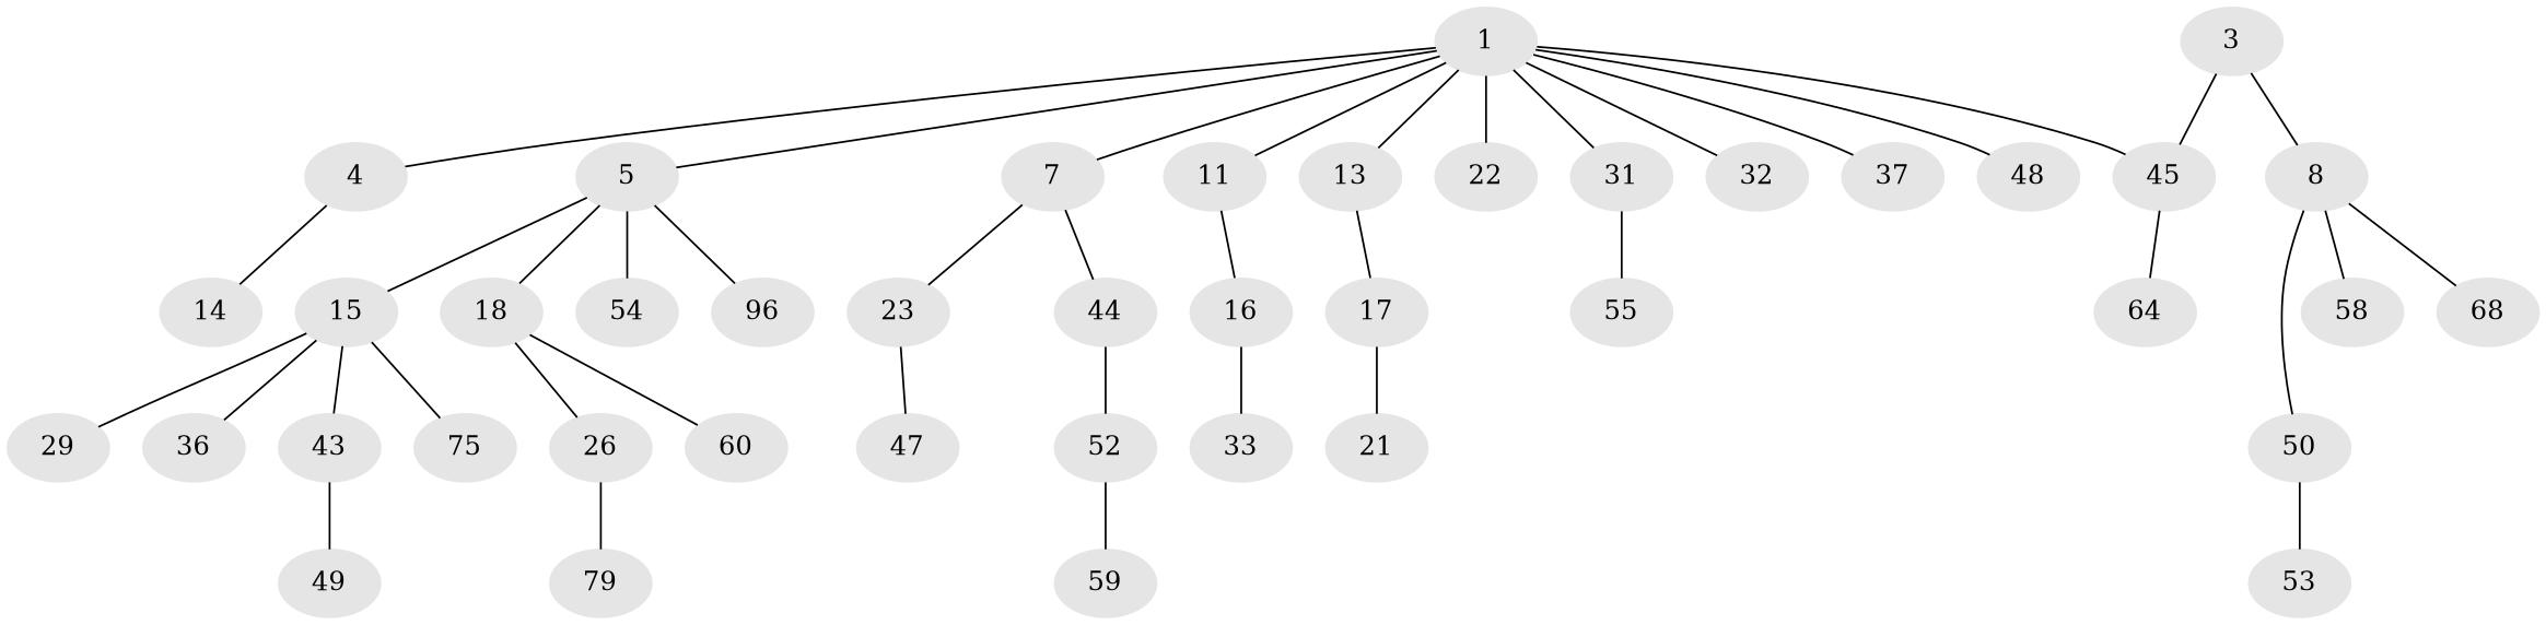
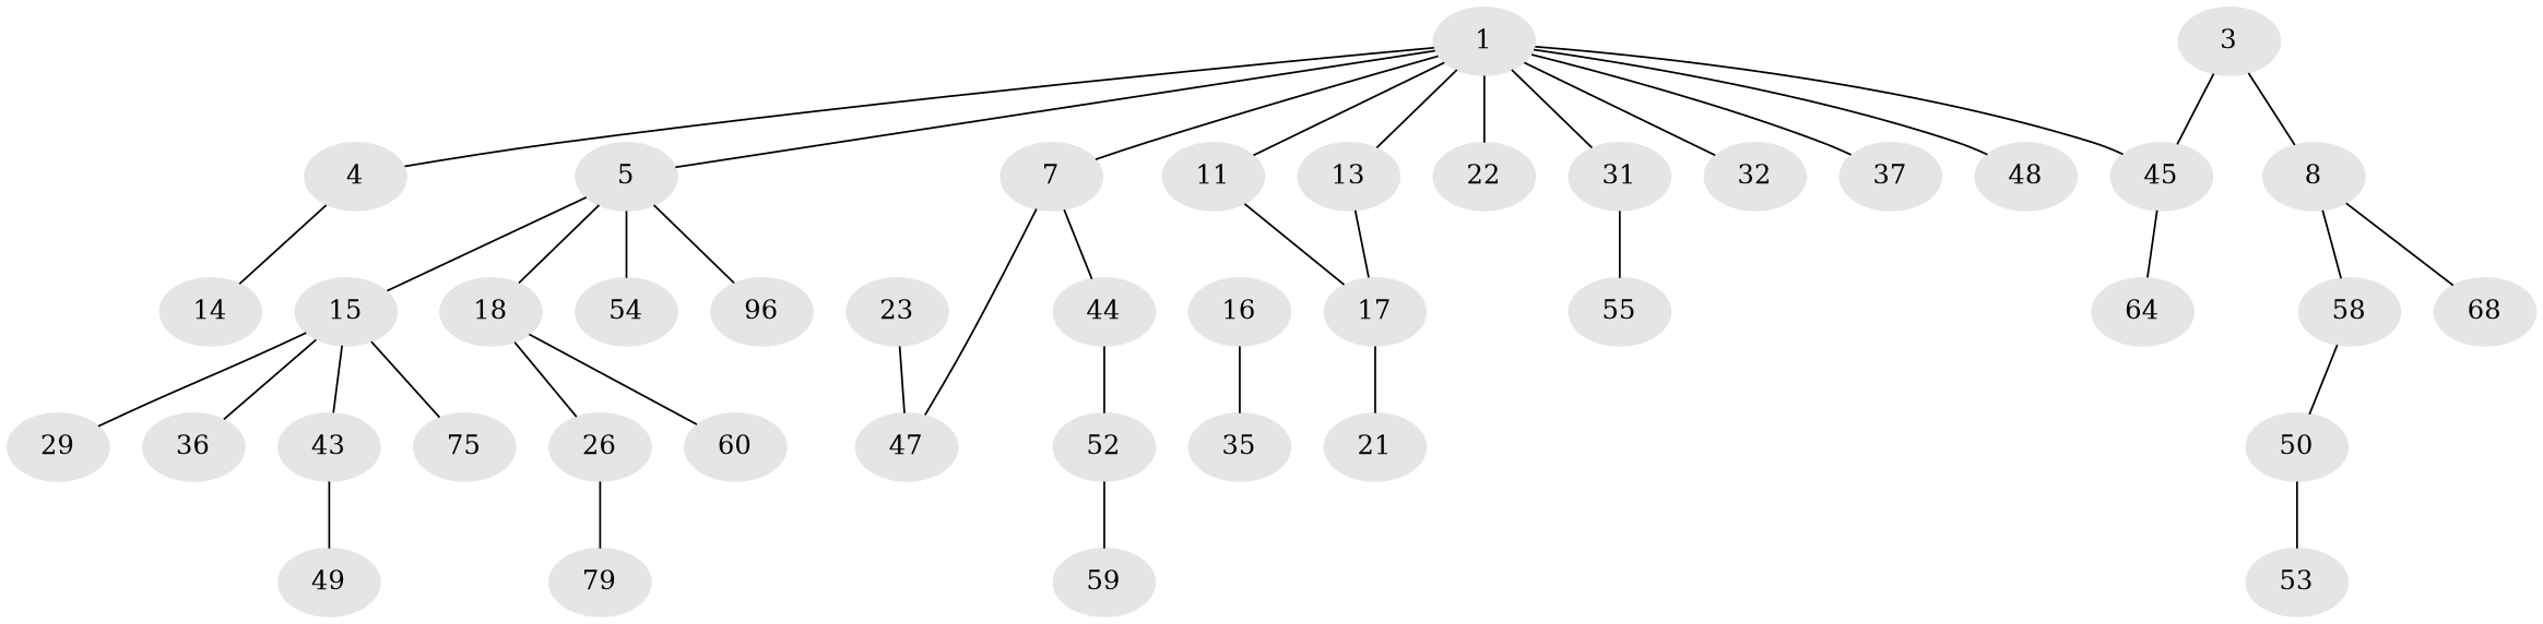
  graph {
    node [color=gray90 style=filled]
    1 [super="+2+6"]
    4 [super="+9+24"]
    5 [super="+30+38+12"]
    7 [super="+10"]
    11
    13 [super="+57"]
    22
    31
    32
    37 [super="+41"]
    48
    45
    3 [super="+28"]
    8 [super="+34"]
    14 [super="+35+39+51"]
    15 [super="+42+20"]
    18
    54 [super="+65"]
    n19 [label=96]
    23
    44 [super="+76"]
    16 [super="+63+19"]
    17
    55
    50 [super="+82"]
    58
    68
    64
    29
    36
    43 [super="+73"]
    75
    26 [super="+67+77+62"]
    60
    47
    52
    53
-   33 [super="+40"]
+   33 [super="+40" label=35]
    21
    49
    79
    59
    1 -- 4
    1 -- 5
    1 -- 7
    1 -- 11
    1 -- 13
    1 -- 22
    1 -- 31
    1 -- 32
    1 -- 37
    1 -- 48
    1 -- 45
    4 -- 14
    5 -- 15
    5 -- 18
    5 -- 54
    5 -- n19
-   7 -- 23
+   7 -- 47
    7 -- 44
-   11 -- 16
+   11 -- 17
    13 -- 17
    31 -- 55
    45 -- 64
    3 -- 45
    3 -- 8
-   8 -- 50
+   58 -- 50
    8 -- 58
    8 -- 68
    15 -- 29
    15 -- 36
    15 -- 43
    15 -- 75
    18 -- 26
    18 -- 60
    23 -- 47
    44 -- 52
    16 -- 33
    17 -- 21
    50 -- 53
    43 -- 49
    26 -- 79
    52 -- 59
  }
